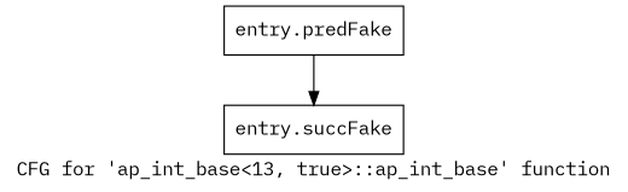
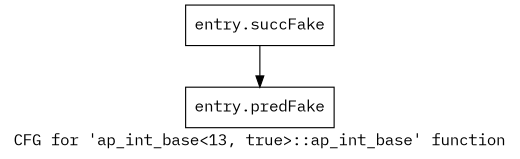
  digraph {
    label="CFG for 'ap_int_base\<13, true\>::ap_int_base' function"
    fontname="IBM Plex Mono"
    node [shape=record fontname="IBM Plex Mono"]
    n1 [label="{entry.predFake}"]
    n2 [filename="/home/omerfaruk/tools/Xilinx/Vitis_HLS/2023.2/include/etc/ap_int_base.h" label="{entry.succFake}" linenumber=175]
-   n1 -> n2 [execusionnum=3 filename="/home/omerfaruk/tools/Xilinx/Vitis_HLS/2023.2/include/etc/ap_int_base.h" fontname="IBM Plex Mono"]
+   n2 -> n1 [execusionnum=3 filename="/home/omerfaruk/tools/Xilinx/Vitis_HLS/2023.2/include/etc/ap_int_base.h" fontname="IBM Plex Mono"]
  }
